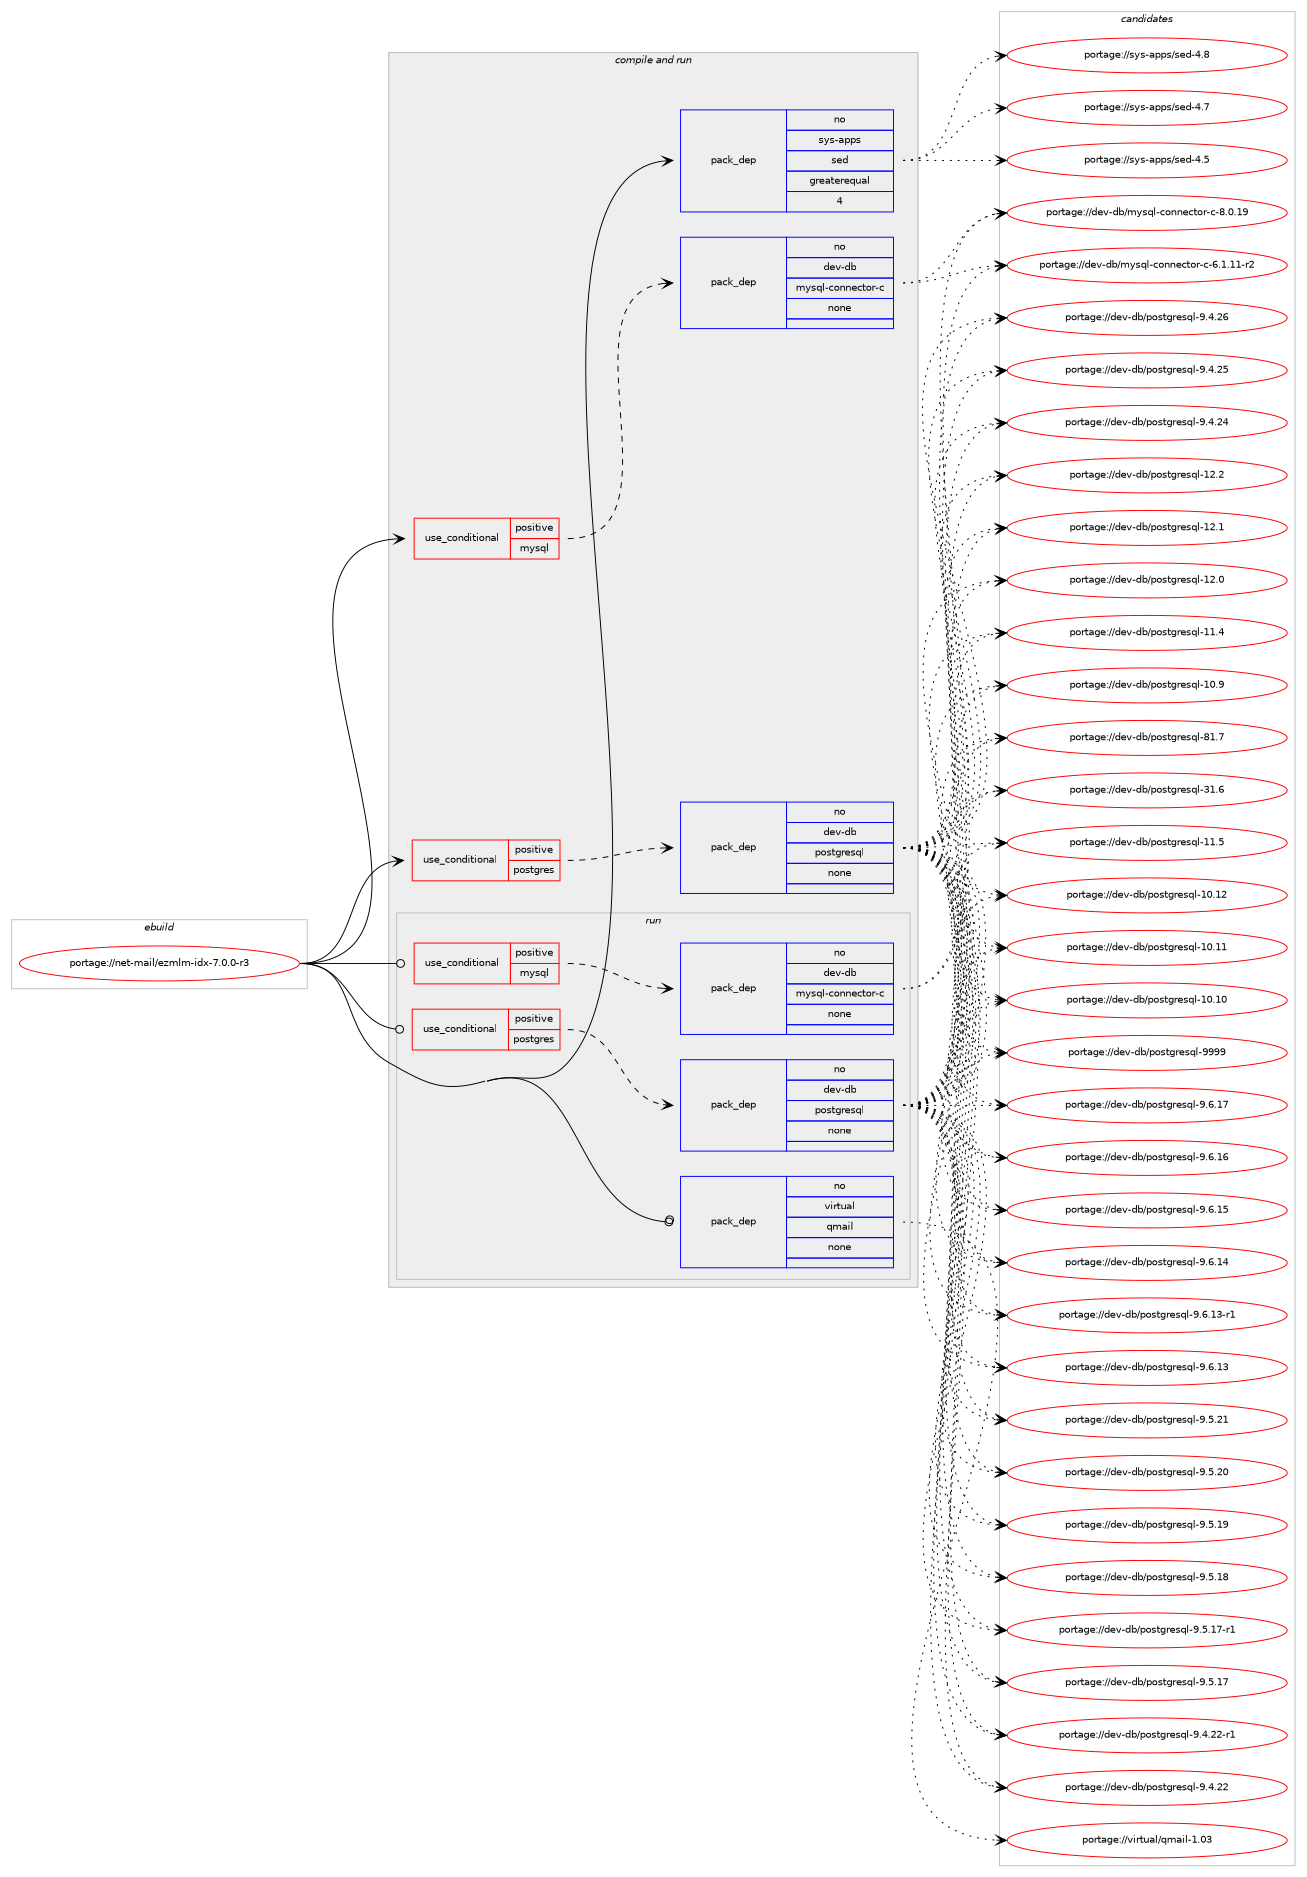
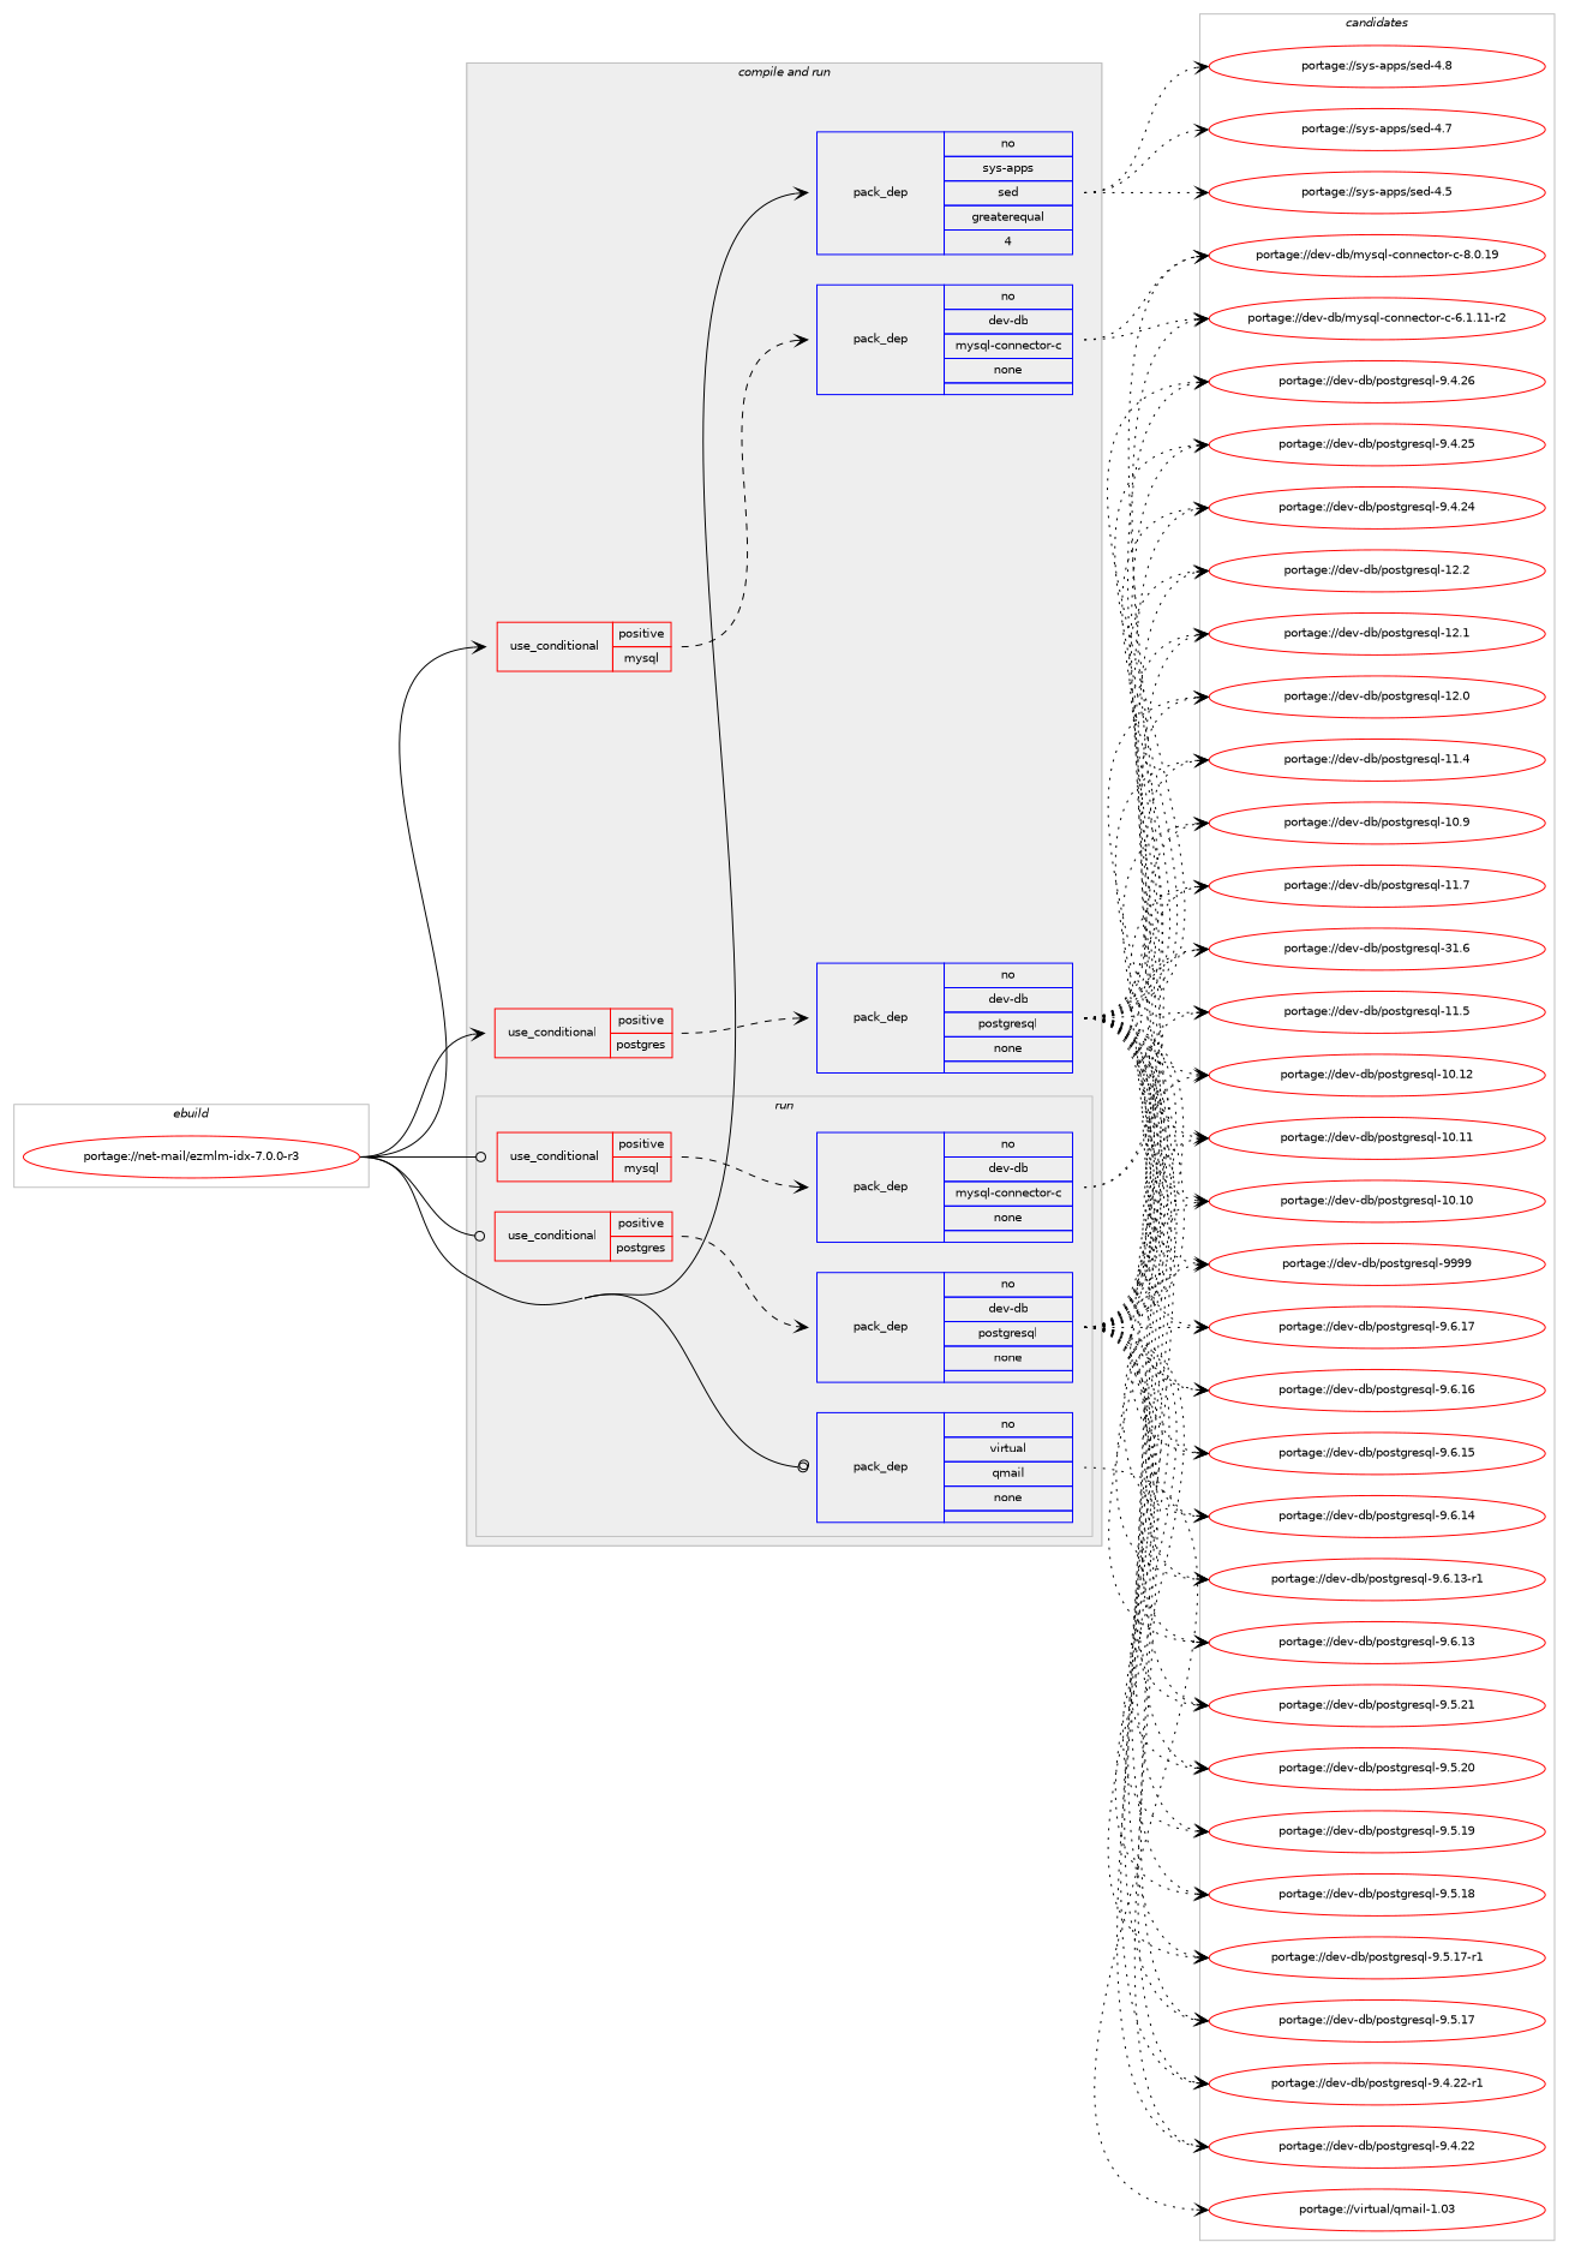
  digraph {
    compound=true
    concentrate=true
    fontname=Helvetica
    fontsize=10
    newrank=true
    rankdir=LR
    ranksep=1.5
    node [color=red fontname=Helvetica fontsize=10]
    edge [arrowhead=vee headport=w style=dotted tailport=e weight=100]
    n1 [label="portage://net-mail/ezmlm-idx-7.0.0-r3" width=4]
    n2 [color=blue label=<<TABLE BORDER="0" CELLBORDER="1" CELLSPACING="0" CELLPADDING="4" WIDTH="220"><TR><TD ROWSPAN="6" CELLPADDING="30">pack_dep</TD></TR><TR><TD WIDTH="110">no</TD></TR><TR><TD>dev-db</TD></TR><TR><TD>mysql-connector-c</TD></TR><TR><TD>none</TD></TR><TR><TD></TD></TR></TABLE>> shape=none]
    n3 [label=<<TABLE BORDER="0" CELLBORDER="1" CELLSPACING="0" CELLPADDING="4"><TR><TD ROWSPAN="3" CELLPADDING="10">use_conditional</TD></TR><TR><TD>positive</TD></TR><TR><TD>mysql</TD></TR></TABLE>> shape=none]
    n4 [color=blue label=<<TABLE BORDER="0" CELLBORDER="1" CELLSPACING="0" CELLPADDING="4" WIDTH="220"><TR><TD ROWSPAN="6" CELLPADDING="30">pack_dep</TD></TR><TR><TD WIDTH="110">no</TD></TR><TR><TD>dev-db</TD></TR><TR><TD>postgresql</TD></TR><TR><TD>none</TD></TR><TR><TD></TD></TR></TABLE>> shape=none]
    n5 [label=<<TABLE BORDER="0" CELLBORDER="1" CELLSPACING="0" CELLPADDING="4"><TR><TD ROWSPAN="3" CELLPADDING="10">use_conditional</TD></TR><TR><TD>positive</TD></TR><TR><TD>postgres</TD></TR></TABLE>> shape=none]
    n6 [color=blue label=<<TABLE BORDER="0" CELLBORDER="1" CELLSPACING="0" CELLPADDING="4" WIDTH="220"><TR><TD ROWSPAN="6" CELLPADDING="30">pack_dep</TD></TR><TR><TD WIDTH="110">no</TD></TR><TR><TD>sys-apps</TD></TR><TR><TD>sed</TD></TR><TR><TD>greaterequal</TD></TR><TR><TD>4</TD></TR></TABLE>> shape=none]
    n7 [color=blue label=<<TABLE BORDER="0" CELLBORDER="1" CELLSPACING="0" CELLPADDING="4" WIDTH="220"><TR><TD ROWSPAN="6" CELLPADDING="30">pack_dep</TD></TR><TR><TD WIDTH="110">no</TD></TR><TR><TD>dev-db</TD></TR><TR><TD>mysql-connector-c</TD></TR><TR><TD>none</TD></TR><TR><TD></TD></TR></TABLE>> shape=none]
    n8 [label=<<TABLE BORDER="0" CELLBORDER="1" CELLSPACING="0" CELLPADDING="4"><TR><TD ROWSPAN="3" CELLPADDING="10">use_conditional</TD></TR><TR><TD>positive</TD></TR><TR><TD>mysql</TD></TR></TABLE>> shape=none]
    n9 [color=blue label=<<TABLE BORDER="0" CELLBORDER="1" CELLSPACING="0" CELLPADDING="4" WIDTH="220"><TR><TD ROWSPAN="6" CELLPADDING="30">pack_dep</TD></TR><TR><TD WIDTH="110">no</TD></TR><TR><TD>dev-db</TD></TR><TR><TD>postgresql</TD></TR><TR><TD>none</TD></TR><TR><TD></TD></TR></TABLE>> shape=none]
    n10 [label=<<TABLE BORDER="0" CELLBORDER="1" CELLSPACING="0" CELLPADDING="4"><TR><TD ROWSPAN="3" CELLPADDING="10">use_conditional</TD></TR><TR><TD>positive</TD></TR><TR><TD>postgres</TD></TR></TABLE>> shape=none]
    n11 [color=blue label=<<TABLE BORDER="0" CELLBORDER="1" CELLSPACING="0" CELLPADDING="4" WIDTH="220"><TR><TD ROWSPAN="6" CELLPADDING="30">pack_dep</TD></TR><TR><TD WIDTH="110">no</TD></TR><TR><TD>virtual</TD></TR><TR><TD>qmail</TD></TR><TR><TD>none</TD></TR><TR><TD></TD></TR></TABLE>> shape=none]
    n12 [label="portage://dev-db/mysql-connector-c-8.0.19" width=4]
    n13 [label="portage://dev-db/mysql-connector-c-6.1.11-r2" width=4]
    n14 [label="portage://dev-db/postgresql-9999" width=4]
    n15 [label="portage://dev-db/postgresql-9.6.17" width=4]
    n16 [label="portage://dev-db/postgresql-9.6.16" width=4]
    n17 [label="portage://dev-db/postgresql-9.6.15" width=4]
    n18 [label="portage://dev-db/postgresql-9.6.14" width=4]
    n19 [label="portage://dev-db/postgresql-9.6.13-r1" width=4]
    n20 [label="portage://dev-db/postgresql-9.6.13" width=4]
    n21 [label="portage://dev-db/postgresql-9.5.21" width=4]
    n22 [label="portage://dev-db/postgresql-9.5.20" width=4]
    n23 [label="portage://dev-db/postgresql-9.5.19" width=4]
    n24 [label="portage://dev-db/postgresql-9.5.18" width=4]
    n25 [label="portage://dev-db/postgresql-9.5.17-r1" width=4]
    n26 [label="portage://dev-db/postgresql-9.5.17" width=4]
    n27 [label="portage://dev-db/postgresql-9.4.26" width=4]
    n28 [label="portage://dev-db/postgresql-9.4.25" width=4]
    n29 [label="portage://dev-db/postgresql-9.4.24" width=4]
    n30 [label="portage://dev-db/postgresql-9.4.22-r1" width=4]
    n31 [label="portage://dev-db/postgresql-9.4.22" width=4]
    n32 [label="portage://dev-db/postgresql-12.2" width=4]
    n33 [label="portage://dev-db/postgresql-12.1" width=4]
    n34 [label="portage://dev-db/postgresql-12.0" width=4]
-   n35 [label="portage://dev-db/postgresql-81.7" width=4]
+   n35 [label="portage://dev-db/postgresql-11.7" width=4]
    n36 [label="portage://dev-db/postgresql-31.6" width=4]
    n37 [label="portage://dev-db/postgresql-11.5" width=4]
    n38 [label="portage://dev-db/postgresql-11.4" width=4]
    n39 [label="portage://dev-db/postgresql-10.9" width=4]
    n40 [label="portage://dev-db/postgresql-10.12" width=4]
    n41 [label="portage://dev-db/postgresql-10.11" width=4]
    n42 [label="portage://dev-db/postgresql-10.10" width=4]
    n43 [label="portage://sys-apps/sed-4.8" width=4]
    n44 [label="portage://sys-apps/sed-4.7" width=4]
    n45 [label="portage://sys-apps/sed-4.5" width=4]
    n46 [label="portage://virtual/qmail-1.03" width=4]
    subgraph cluster_1 {
      color=gray
      label=<<i>ebuild</i>>
      rank=same
      n1
    }
    subgraph cluster_2 {
      color=gray
      label=<<i>dependencies</i>>
      subgraph cluster_3 {
        color=gray
        fillcolor="#eeeeee"
        label=<<i>compile</i>>
        style=filled
        subgraph sub_4 {
          color=gray
          fillcolor="#eeeeee"
          label=<<i>compile</i>>
          style=filled
          n3
          subgraph sub_5 {
            color=gray
            fillcolor="#eeeeee"
            label=<<i>compile</i>>
            style=filled
            n2
          }
        }
        subgraph sub_6 {
          color=gray
          fillcolor="#eeeeee"
          label=<<i>compile</i>>
          style=filled
          n5
          subgraph sub_7 {
            color=gray
            fillcolor="#eeeeee"
            label=<<i>compile</i>>
            style=filled
            n4
          }
        }
        subgraph sub_8 {
          color=gray
          fillcolor="#eeeeee"
          label=<<i>compile</i>>
          style=filled
          n6
        }
      }
      subgraph cluster_9 {
        color=gray
        fillcolor="#eeeeee"
        label=<<i>compile and run</i>>
        style=filled
      }
      subgraph cluster_10 {
        color=gray
        fillcolor="#eeeeee"
        label=<<i>run</i>>
        style=filled
        subgraph sub_11 {
          color=gray
          fillcolor="#eeeeee"
          label=<<i>run</i>>
          style=filled
          n8
          subgraph sub_12 {
            color=gray
            fillcolor="#eeeeee"
            label=<<i>run</i>>
            style=filled
            n7
          }
        }
        subgraph sub_13 {
          color=gray
          fillcolor="#eeeeee"
          label=<<i>run</i>>
          style=filled
          n10
          subgraph sub_14 {
            color=gray
            fillcolor="#eeeeee"
            label=<<i>run</i>>
            style=filled
            n9
          }
        }
        subgraph sub_15 {
          color=gray
          fillcolor="#eeeeee"
          label=<<i>run</i>>
          style=filled
          n11
        }
      }
    }
    subgraph cluster_16 {
      color=gray
      label=<<i>candidates</i>>
      rank=same
      subgraph sub_17 {
        color=black
        label=<<i>candidates</i>>
        nodesep=1
        rank=same
        n12
        n13
      }
      subgraph sub_18 {
        color=black
        label=<<i>candidates</i>>
        nodesep=1
        rank=same
        n14
        n15
        n16
        n17
        n18
        n19
        n20
        n21
        n22
        n23
        n24
        n25
        n26
        n27
        n28
        n29
        n30
        n31
        n32
        n33
        n34
        n35
        n36
        n37
        n38
        n39
        n40
        n41
        n42
      }
      subgraph sub_19 {
        color=black
        label=<<i>candidates</i>>
        nodesep=1
        rank=same
        n43
        n44
        n45
      }
      subgraph sub_20 {
        color=black
        label=<<i>candidates</i>>
        nodesep=1
        rank=same
        n12
        n13
      }
      subgraph sub_21 {
        color=black
        label=<<i>candidates</i>>
        nodesep=1
        rank=same
        n14
        n15
        n16
        n17
        n18
        n19
        n20
        n21
        n22
        n23
        n24
        n25
        n26
        n27
        n28
        n29
        n30
        n31
        n32
        n33
        n34
        n35
        n36
        n37
        n38
        n39
        n40
        n41
        n42
      }
      subgraph sub_22 {
        color=black
        label=<<i>candidates</i>>
        nodesep=1
        rank=same
        n46
      }
    }
    n1 -> n3 [style=solid weight=20]
    n1 -> n5 [style=solid weight=20]
    n1 -> n6 [style=solid weight=20]
    n1 -> n8 [arrowhead=odot style=solid weight=20]
    n1 -> n10 [arrowhead=odot style=solid weight=20]
    n1 -> n11 [arrowhead=odot style=solid weight=20]
    n2 -> n12
    n2 -> n13
    n3 -> n2 [style=dashed weight=20]
    n4 -> n14
    n4 -> n15
    n4 -> n16
    n4 -> n17
    n4 -> n18
    n4 -> n19
    n4 -> n20
    n4 -> n21
    n4 -> n22
    n4 -> n23
    n4 -> n24
    n4 -> n25
    n4 -> n26
    n4 -> n27
    n4 -> n28
    n4 -> n29
    n4 -> n30
    n4 -> n31
    n4 -> n32
    n4 -> n33
    n4 -> n34
    n4 -> n35
    n4 -> n36
    n4 -> n37
    n4 -> n38
    n4 -> n39
    n4 -> n40
    n4 -> n41
    n4 -> n42
    n5 -> n4 [style=dashed weight=20]
    n6 -> n43
    n6 -> n44
    n6 -> n45
    n7 -> n12
    n7 -> n13
    n8 -> n7 [style=dashed weight=20]
    n9 -> n14
    n9 -> n15
    n9 -> n16
    n9 -> n17
    n9 -> n18
    n9 -> n19
    n9 -> n20
    n9 -> n21
    n9 -> n22
    n9 -> n23
    n9 -> n24
    n9 -> n25
    n9 -> n26
    n9 -> n27
    n9 -> n28
    n9 -> n29
    n9 -> n30
    n9 -> n31
    n9 -> n32
    n9 -> n33
    n9 -> n34
    n9 -> n35
    n9 -> n36
    n9 -> n37
    n9 -> n38
    n9 -> n39
    n9 -> n40
    n9 -> n41
    n9 -> n42
    n10 -> n9 [style=dashed weight=20]
    n11 -> n46
  }
